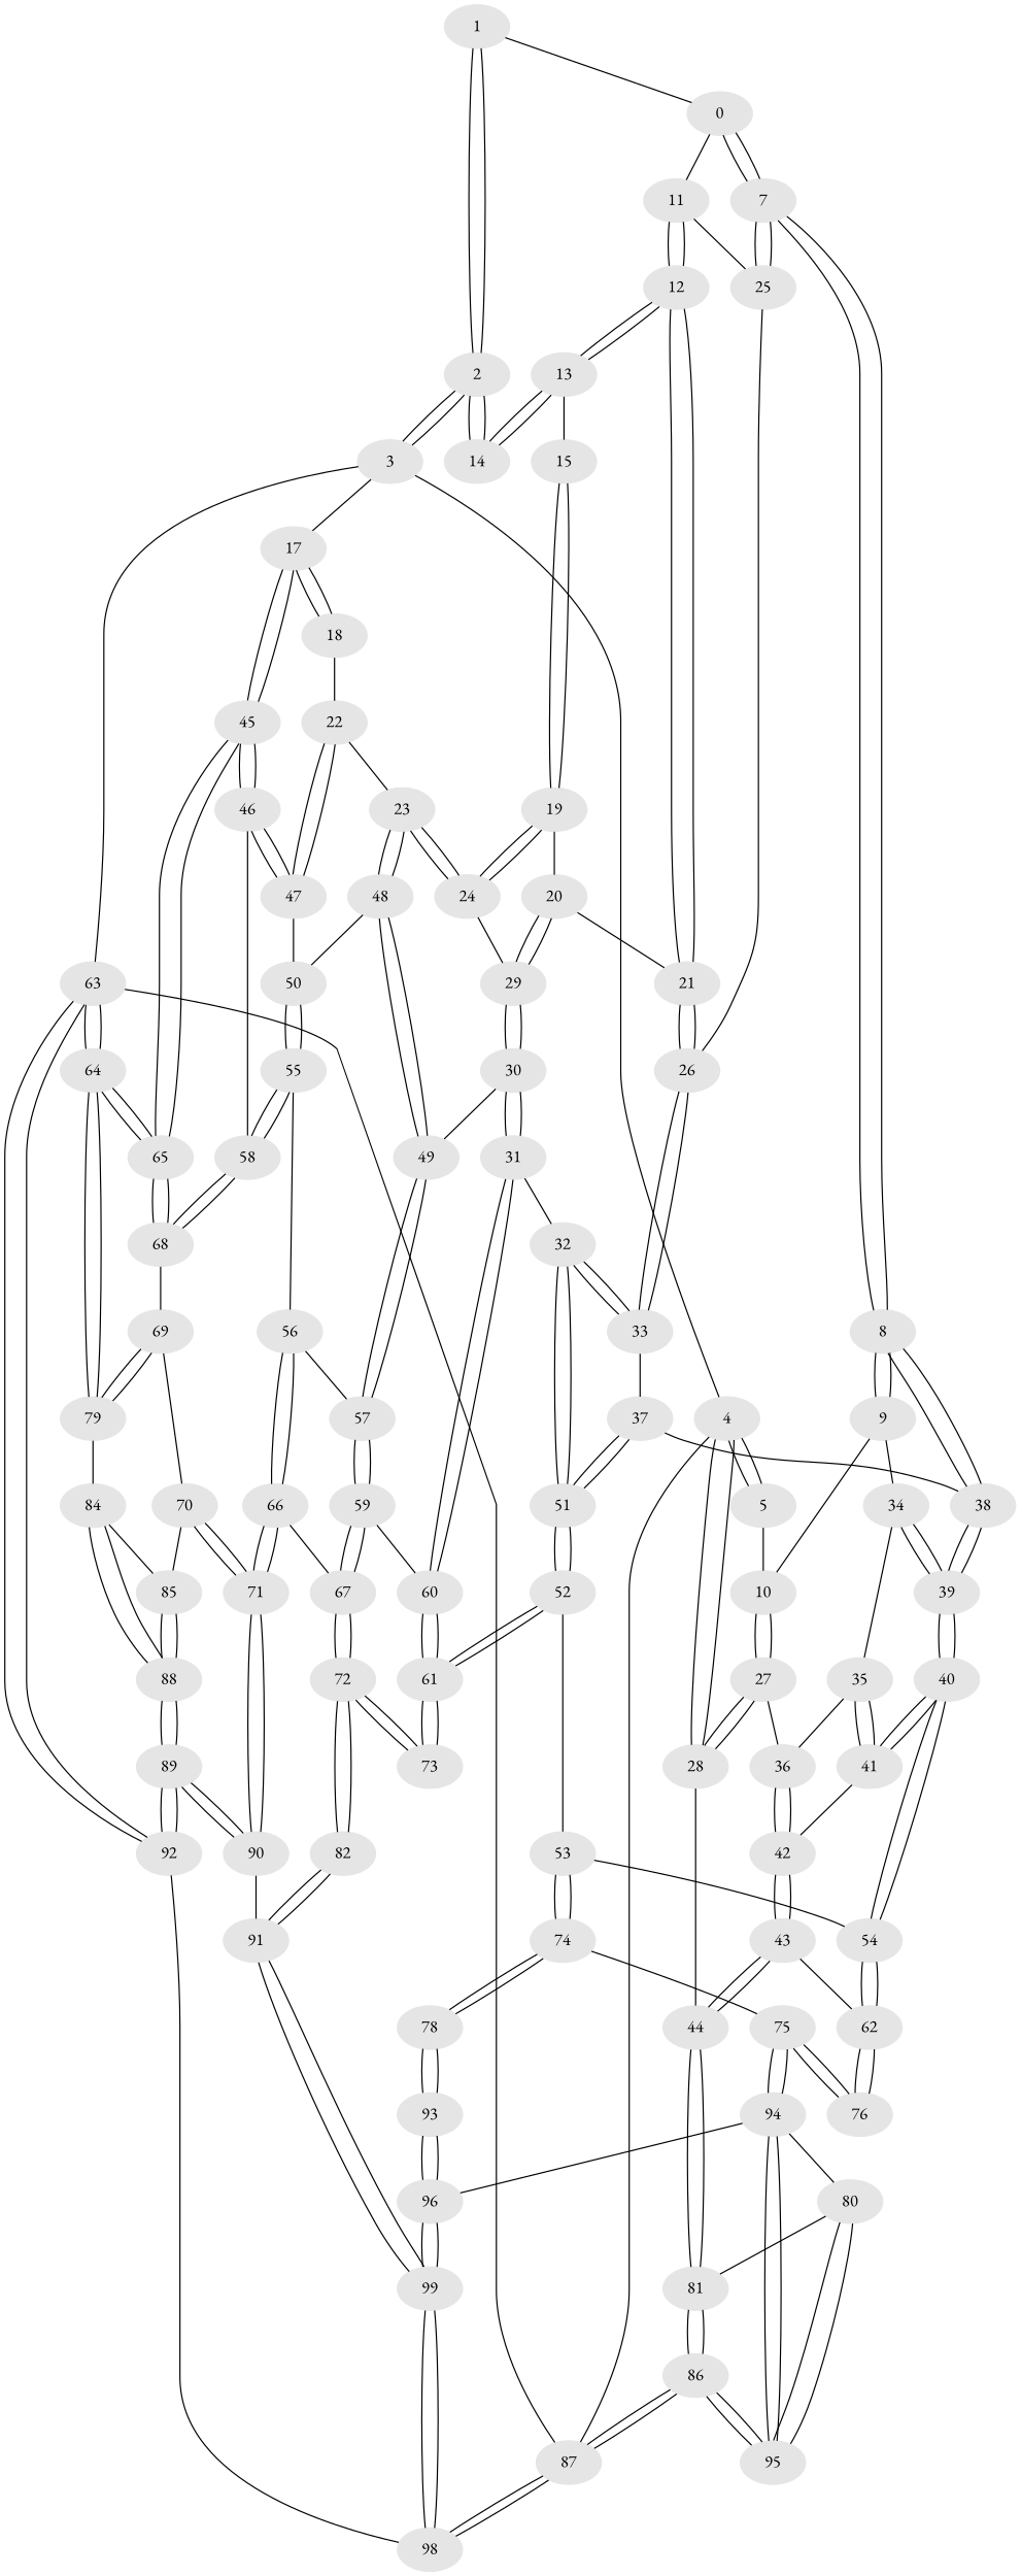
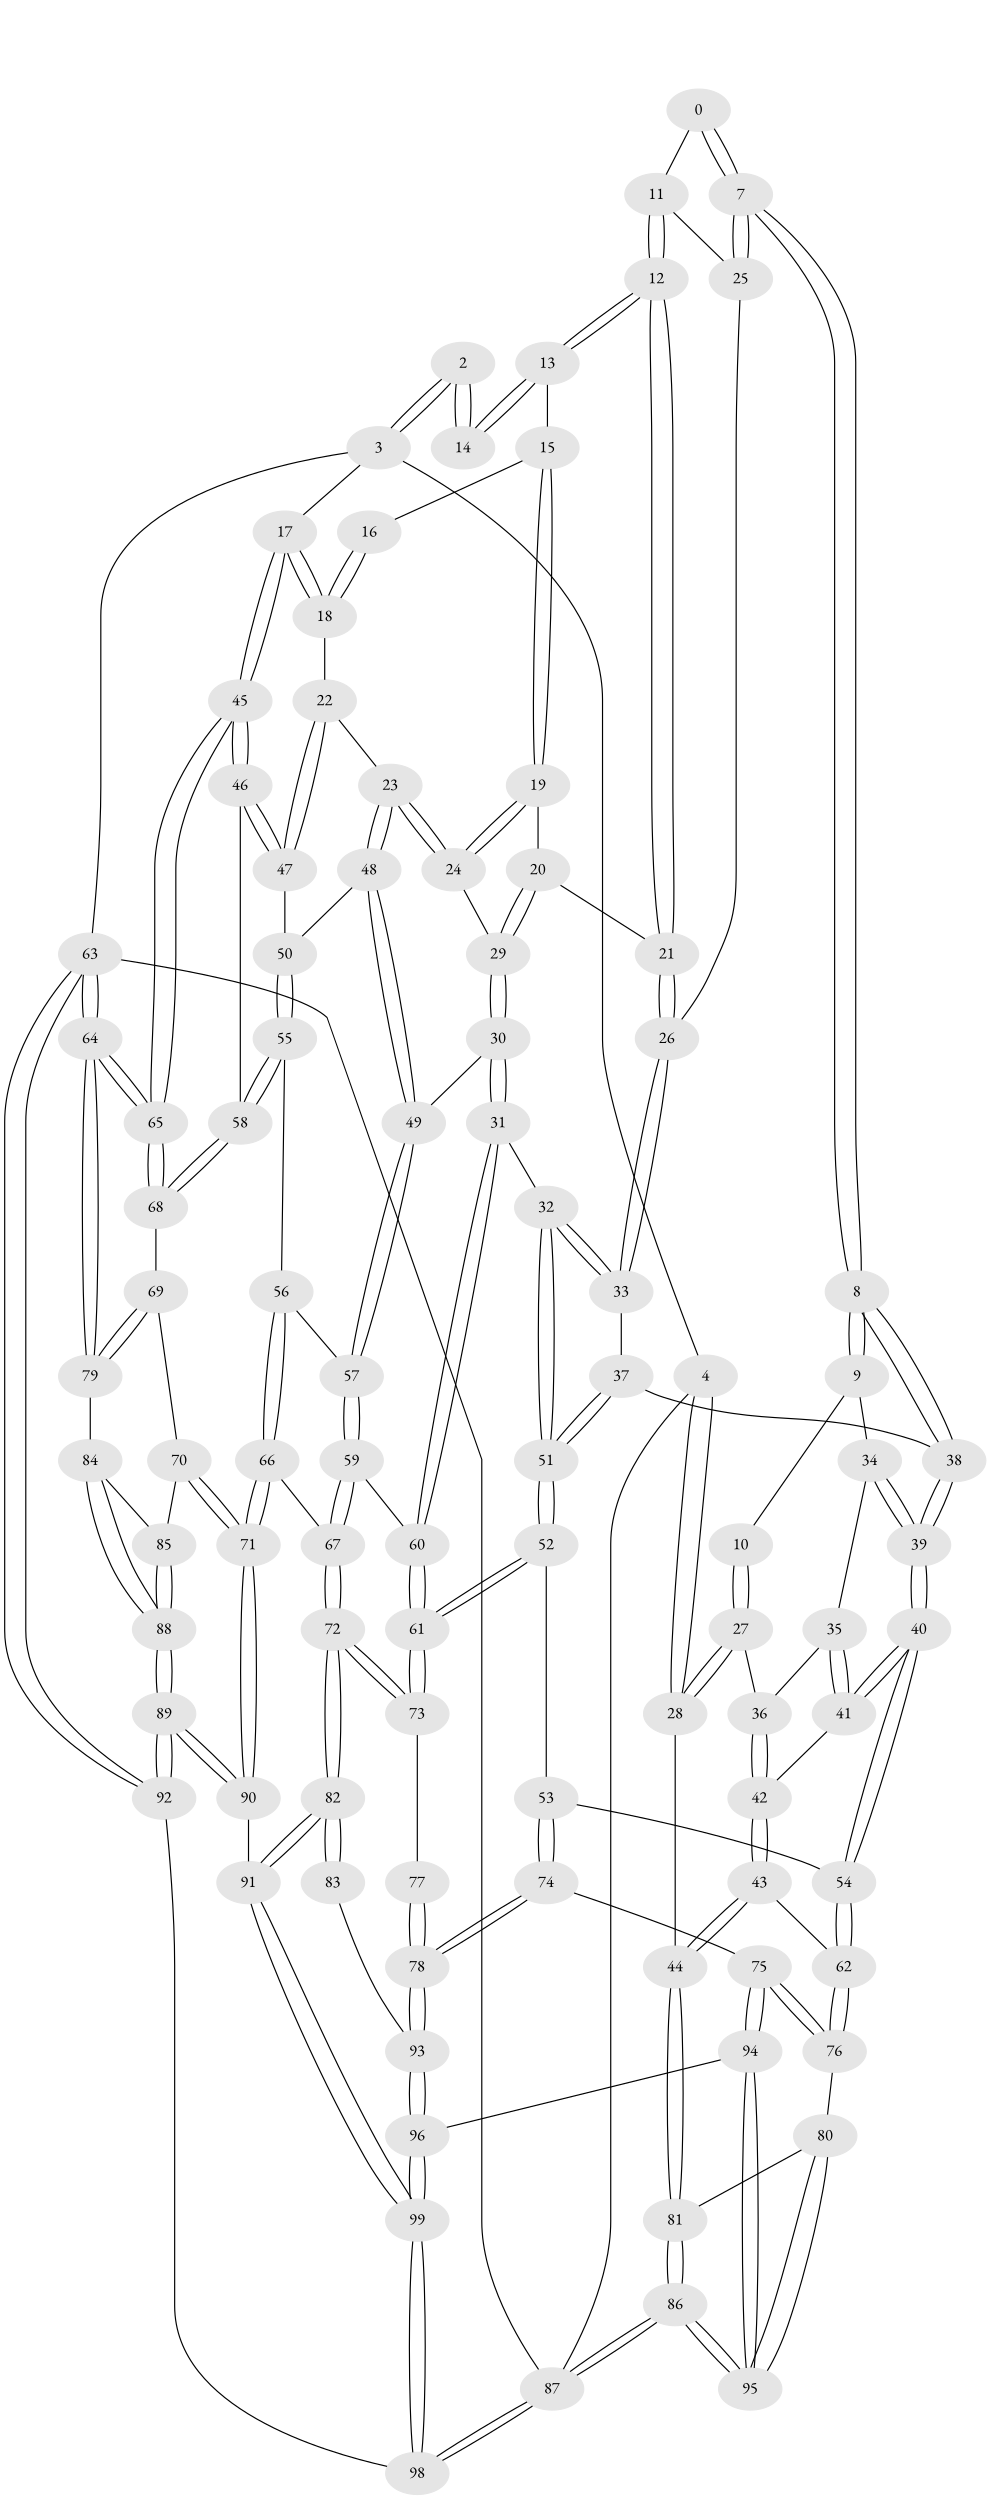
  graph {
    fontname="EB Garamond"
    node [color=gray90 fontname="EB Garamond" style=filled]
    edge [fontname="EB Garamond"]
-   1
    2
    n3 [label=0]
    3
    14
    7
    11
    4
    17
    63
-   5
    28
    87
    18
    45
    64
    92
    10
    44
    98
    27
    8
    25
    12
    9
    38
    26
    34
    39
    35
    36
    13
    21
    15
+   16
    19
    20
    24
    22
    46
    65
    23
    47
    29
    30
    33
    48
    50
    49
    37
    42
    81
    31
    32
    60
    57
    51
    61
    52
    41
    40
    43
    54
    62
    76
    86
    58
    68
    55
    59
    56
    53
    74
    73
    75
    78
    66
    67
    71
    69
    72
+   77
    80
    79
    84
    90
    82
    70
    85
    88
    91
+   83
    94
    93
    95
    96
    n97 [label=99]
    89
-   1 -- 2
-   1 -- 2
-   1 -- n3
    2 -- 3
    2 -- 3
    2 -- 14
    2 -- 14
    n3 -- 7
    n3 -- 7
    n3 -- 11
    3 -- 4
    3 -- 17
    3 -- 63
    7 -- 8
    7 -- 8
    7 -- 25
    7 -- 25
    11 -- 25
    11 -- 12
    11 -- 12
-   4 -- 5
-   4 -- 5
    4 -- 28
    4 -- 28
    4 -- 87
    17 -- 18
    17 -- 18
    17 -- 45
    17 -- 45
    63 -- 87
    63 -- 64
    63 -- 64
    63 -- 92
    63 -- 92
-   5 -- 10
    28 -- 44
    87 -- 98
    87 -- 98
    18 -- 22
    45 -- 46
    45 -- 46
    45 -- 65
    45 -- 65
    64 -- 65
    64 -- 65
    64 -- 79
    64 -- 79
    92 -- 98
    10 -- 27
    10 -- 27
    44 -- 81
    44 -- 81
    27 -- 28
    27 -- 28
    27 -- 36
    8 -- 9
    8 -- 9
    8 -- 38
    8 -- 38
    25 -- 26
    12 -- 13
    12 -- 13
    12 -- 21
    12 -- 21
    9 -- 10
    9 -- 34
    38 -- 39
    38 -- 39
    26 -- 33
    26 -- 33
    34 -- 39
    34 -- 39
    34 -- 35
    39 -- 40
    39 -- 40
    35 -- 36
    35 -- 41
    35 -- 41
    36 -- 42
    36 -- 42
    13 -- 14
    13 -- 14
    13 -- 15
    21 -- 26
    21 -- 26
+   15 -- 16
    15 -- 19
    15 -- 19
+   16 -- 18
+   16 -- 18
    19 -- 20
    19 -- 24
    19 -- 24
    20 -- 21
    20 -- 29
    20 -- 29
    24 -- 29
    22 -- 23
    22 -- 47
    22 -- 47
    46 -- 47
    46 -- 47
    46 -- 58
    65 -- 68
    65 -- 68
    23 -- 24
    23 -- 24
    23 -- 48
    23 -- 48
    47 -- 50
    29 -- 30
    29 -- 30
    30 -- 49
    30 -- 31
    30 -- 31
    33 -- 37
    48 -- 50
    48 -- 49
    48 -- 49
    50 -- 55
    50 -- 55
    49 -- 57
    49 -- 57
    37 -- 38
    37 -- 51
    37 -- 51
    42 -- 43
    42 -- 43
    81 -- 86
    81 -- 86
    31 -- 32
    31 -- 60
    31 -- 60
    32 -- 33
    32 -- 33
    32 -- 51
    32 -- 51
    60 -- 61
    60 -- 61
    57 -- 59
    57 -- 59
    51 -- 52
    51 -- 52
    61 -- 73
    61 -- 73
    52 -- 61
    52 -- 61
    52 -- 53
    41 -- 42
    40 -- 41
    40 -- 41
    40 -- 54
    40 -- 54
    43 -- 44
    43 -- 44
    43 -- 62
    54 -- 62
    54 -- 62
    62 -- 76
    62 -- 76
-   94 -- 80
+   76 -- 80
    86 -- 87
    86 -- 87
    86 -- 95
    86 -- 95
    58 -- 68
    58 -- 68
    68 -- 69
    55 -- 58
    55 -- 58
    55 -- 56
    59 -- 60
    59 -- 67
    59 -- 67
    56 -- 57
    56 -- 66
    56 -- 66
    53 -- 54
    53 -- 74
    53 -- 74
    74 -- 75
    74 -- 78
    74 -- 78
+   73 -- 77
    75 -- 76
    75 -- 76
    75 -- 94
    75 -- 94
    78 -- 93
    78 -- 93
    66 -- 67
    66 -- 71
    66 -- 71
    67 -- 72
    67 -- 72
    71 -- 90
    71 -- 90
    69 -- 79
    69 -- 79
    69 -- 70
    72 -- 73
    72 -- 73
    72 -- 82
    72 -- 82
+   77 -- 78
+   77 -- 78
    80 -- 81
    80 -- 95
    80 -- 95
    79 -- 84
    84 -- 85
    84 -- 88
    84 -- 88
    90 -- 91
    82 -- 91
    82 -- 91
+   82 -- 83
+   82 -- 83
    70 -- 71
    70 -- 71
    70 -- 85
    85 -- 88
    85 -- 88
    88 -- 89
    88 -- 89
    91 -- n97
    91 -- n97
+   83 -- 93
    94 -- 95
    94 -- 95
    94 -- 96
    93 -- 96
    93 -- 96
    96 -- n97
    96 -- n97
    n97 -- 98
    n97 -- 98
    89 -- 92
    89 -- 92
    89 -- 90
    89 -- 90
  }
